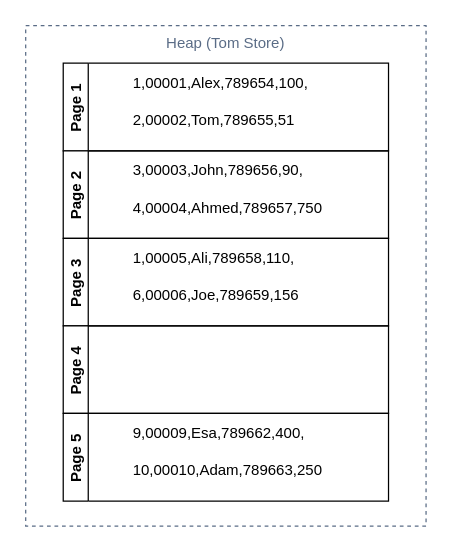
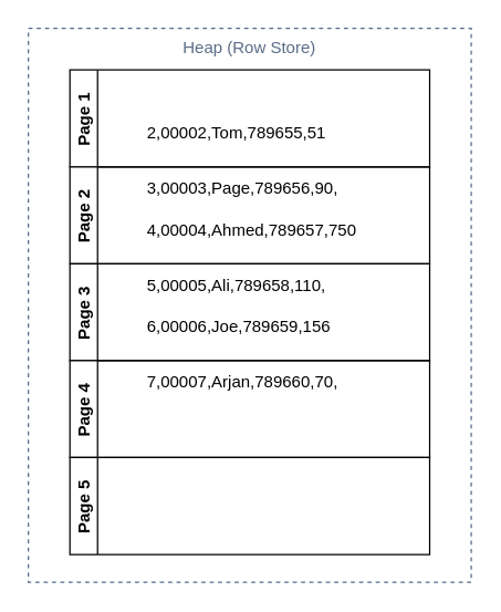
  <mxCell id="0" />
  <mxCell id="1" parent="0" />
  <mxCell id="2" value="Page 1" style="swimlane;horizontal=0;startSize=20;" vertex="1" parent="1"><mxGeometry x="50" y="50" width="260" height="70" as="geometry" /></mxCell>
- <mxCell id="3" value="1,00001,Alex,789654,100," style="text;strokeColor=none;fillColor=none;align=left;verticalAlign=middle;spacingLeft=4;spacingRight=4;overflow=hidden;points=[[0,0.5],[1,0.5]];portConstraint=eastwest;rotatable=0;startSize=20;" vertex="1" parent="2"><mxGeometry x="50" width="210" height="30" as="geometry" /></mxCell>
  <mxCell id="4" value="2,00002,Tom,789655,51" style="text;strokeColor=none;fillColor=none;align=left;verticalAlign=middle;spacingLeft=4;spacingRight=4;overflow=hidden;points=[[0,0.5],[1,0.5]];portConstraint=eastwest;rotatable=0;startSize=20;" vertex="1" parent="2"><mxGeometry x="50" y="30" width="210" height="30" as="geometry" /></mxCell>
  <mxCell id="5" value="Page 2" style="swimlane;horizontal=0;startSize=20;" vertex="1" parent="1"><mxGeometry x="50" y="120" width="260" height="70" as="geometry" /></mxCell>
- <mxCell id="6" value="3,00003,John,789656,90," style="text;strokeColor=none;fillColor=none;align=left;verticalAlign=middle;spacingLeft=4;spacingRight=4;overflow=hidden;points=[[0,0.5],[1,0.5]];portConstraint=eastwest;rotatable=0;startSize=20;" vertex="1" parent="5"><mxGeometry x="50" width="210" height="30" as="geometry" /></mxCell>
+ <mxCell id="6" value="3,00003,Page,789656,90," style="text;strokeColor=none;fillColor=none;align=left;verticalAlign=middle;spacingLeft=4;spacingRight=4;overflow=hidden;points=[[0,0.5],[1,0.5]];portConstraint=eastwest;rotatable=0;startSize=20;" vertex="1" parent="5"><mxGeometry x="50" width="210" height="30" as="geometry" /></mxCell>
  <mxCell id="7" value="4,00004,Ahmed,789657,750" style="text;strokeColor=none;fillColor=none;align=left;verticalAlign=middle;spacingLeft=4;spacingRight=4;overflow=hidden;points=[[0,0.5],[1,0.5]];portConstraint=eastwest;rotatable=0;startSize=20;" vertex="1" parent="5"><mxGeometry x="50" y="30" width="210" height="30" as="geometry" /></mxCell>
  <mxCell id="8" value="Page 3" style="swimlane;horizontal=0;startSize=20;" vertex="1" parent="1"><mxGeometry x="50" y="190" width="260" height="70" as="geometry" /></mxCell>
- <mxCell id="9" value="1,00005,Ali,789658,110," style="text;strokeColor=none;fillColor=none;align=left;verticalAlign=middle;spacingLeft=4;spacingRight=4;overflow=hidden;points=[[0,0.5],[1,0.5]];portConstraint=eastwest;rotatable=0;startSize=20;" vertex="1" parent="8"><mxGeometry x="50" width="210" height="30" as="geometry" /></mxCell>
+ <mxCell id="9" value="5,00005,Ali,789658,110," style="text;strokeColor=none;fillColor=none;align=left;verticalAlign=middle;spacingLeft=4;spacingRight=4;overflow=hidden;points=[[0,0.5],[1,0.5]];portConstraint=eastwest;rotatable=0;startSize=20;" vertex="1" parent="8"><mxGeometry x="50" width="210" height="30" as="geometry" /></mxCell>
  <mxCell id="10" value="6,00006,Joe,789659,156" style="text;strokeColor=none;fillColor=none;align=left;verticalAlign=middle;spacingLeft=4;spacingRight=4;overflow=hidden;points=[[0,0.5],[1,0.5]];portConstraint=eastwest;rotatable=0;startSize=20;" vertex="1" parent="8"><mxGeometry x="50" y="30" width="210" height="30" as="geometry" /></mxCell>
  <mxCell id="11" value="Page 4" style="swimlane;horizontal=0;startSize=20;" vertex="1" parent="1"><mxGeometry x="50" y="260" width="260" height="70" as="geometry" /></mxCell>
+ <mxCell id="12" value="7,00007,Arjan,789660,70," style="text;strokeColor=none;fillColor=none;align=left;verticalAlign=middle;spacingLeft=4;spacingRight=4;overflow=hidden;points=[[0,0.5],[1,0.5]];portConstraint=eastwest;rotatable=0;startSize=20;" vertex="1" parent="11"><mxGeometry x="50" width="210" height="30" as="geometry" /></mxCell>
  <mxCell id="13" value="Page 5" style="swimlane;horizontal=0;startSize=20;" vertex="1" parent="1"><mxGeometry x="50" y="330" width="260" height="70" as="geometry" /></mxCell>
- <mxCell id="14" value="9,00009,Esa,789662,400," style="text;strokeColor=none;fillColor=none;align=left;verticalAlign=middle;spacingLeft=4;spacingRight=4;overflow=hidden;points=[[0,0.5],[1,0.5]];portConstraint=eastwest;rotatable=0;startSize=20;" vertex="1" parent="13"><mxGeometry x="50" width="210" height="30" as="geometry" /></mxCell>
- <mxCell id="15" value="10,00010,Adam,789663,250" style="text;strokeColor=none;fillColor=none;align=left;verticalAlign=middle;spacingLeft=4;spacingRight=4;overflow=hidden;points=[[0,0.5],[1,0.5]];portConstraint=eastwest;rotatable=0;startSize=20;" vertex="1" parent="13"><mxGeometry x="50" y="30" width="210" height="30" as="geometry" /></mxCell>
- <mxCell id="16" value="Heap (Tom Store)" style="fillColor=none;strokeColor=#5A6C86;dashed=1;verticalAlign=top;fontStyle=0;fontColor=#5A6C86;startSize=20;" vertex="1" parent="1"><mxGeometry x="20" y="20" width="320" height="400" as="geometry" /></mxCell>
+ <mxCell id="16" value="Heap (Row Store)" style="fillColor=none;strokeColor=#5A6C86;dashed=1;verticalAlign=top;fontStyle=0;fontColor=#5A6C86;startSize=20;" vertex="1" parent="1"><mxGeometry x="20" y="20" width="320" height="400" as="geometry" /></mxCell>
